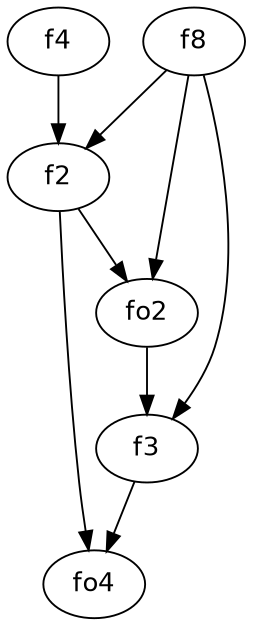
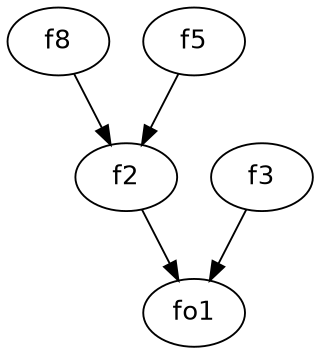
  strict digraph {
    fontname="DejaVu Sans"
    node [fontname="DejaVu Sans"]
    edge [fontname="DejaVu Sans" weight=2]
    n1 [label=f8]
    f2
-   fo2
    f3
-   f5 [label=f4]
-   fo1 [label=fo4]
+   f5
+   fo1
    n1 -> f2
-   n1 -> fo2
-   n1 -> f3
-   f2 -> fo2
    f2 -> fo1
-   fo2 -> f3
    f3 -> fo1
    f5 -> f2
  }
